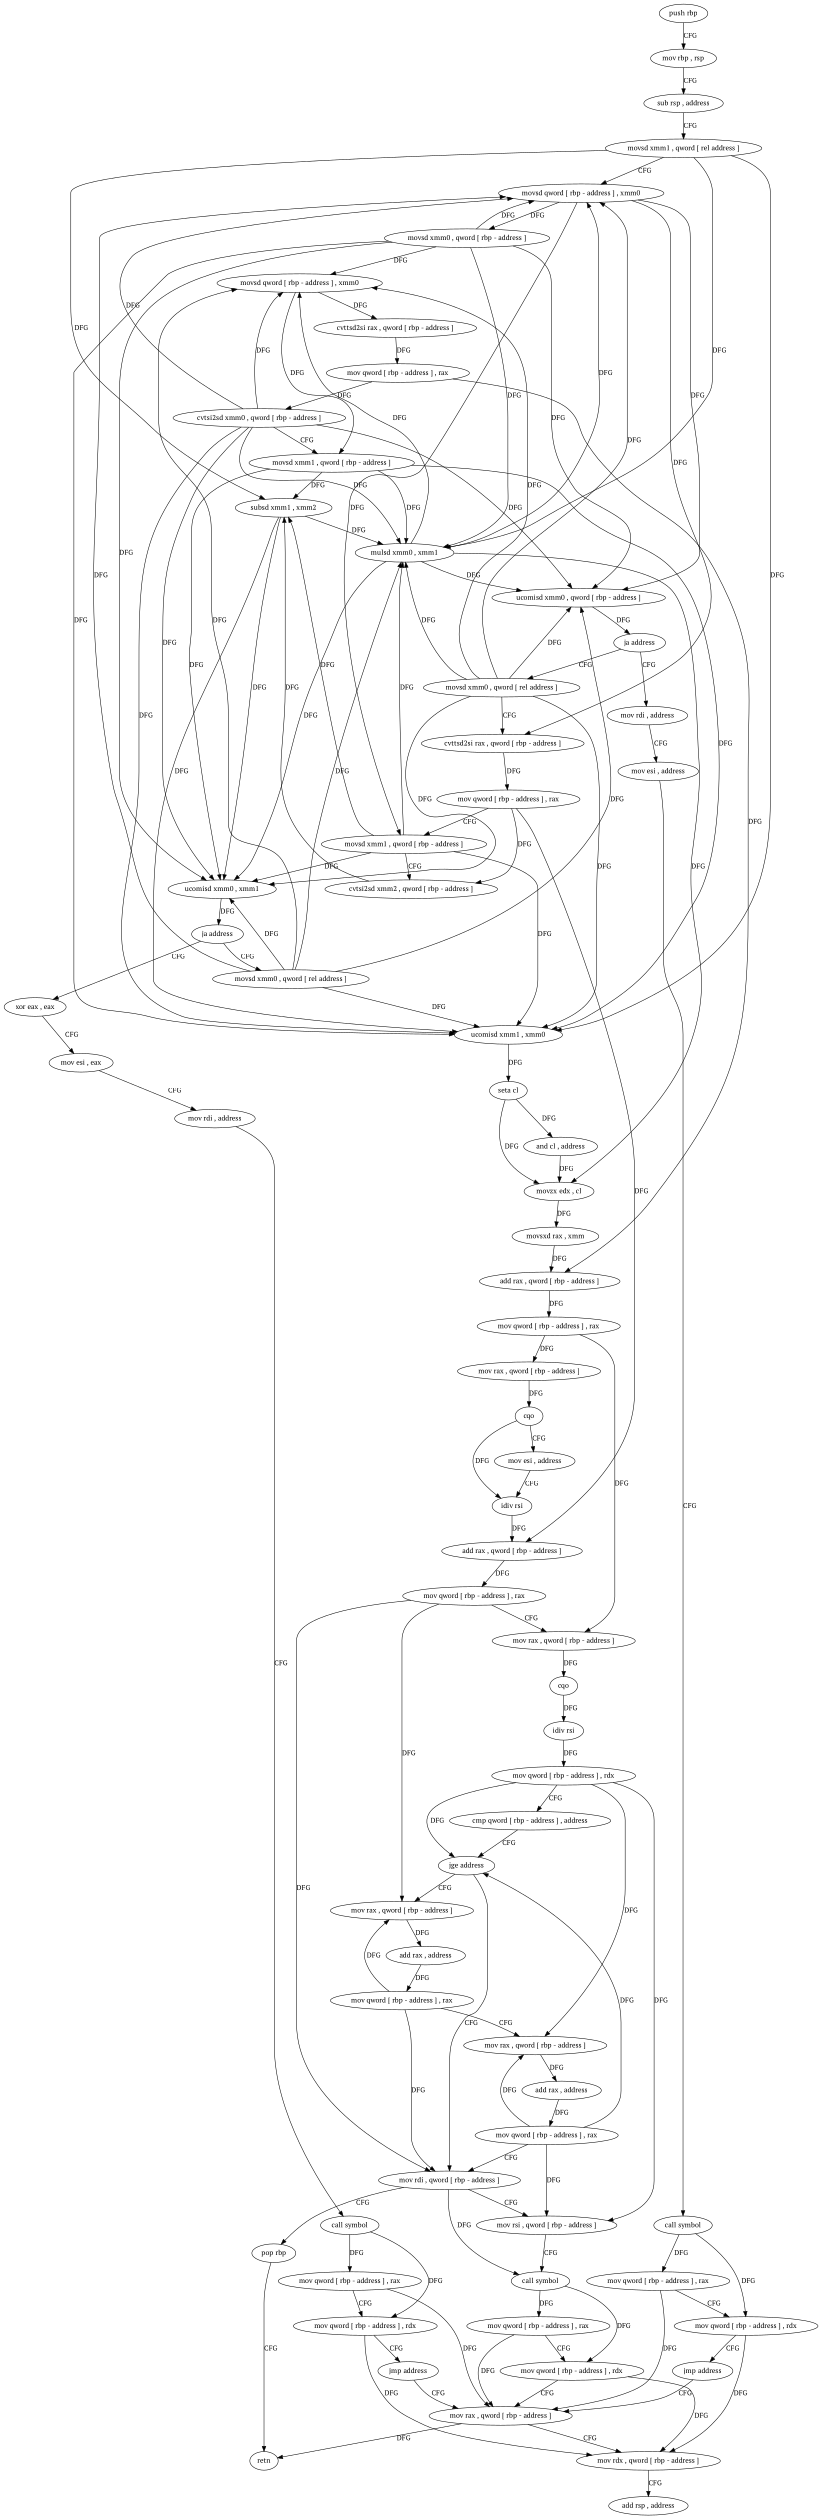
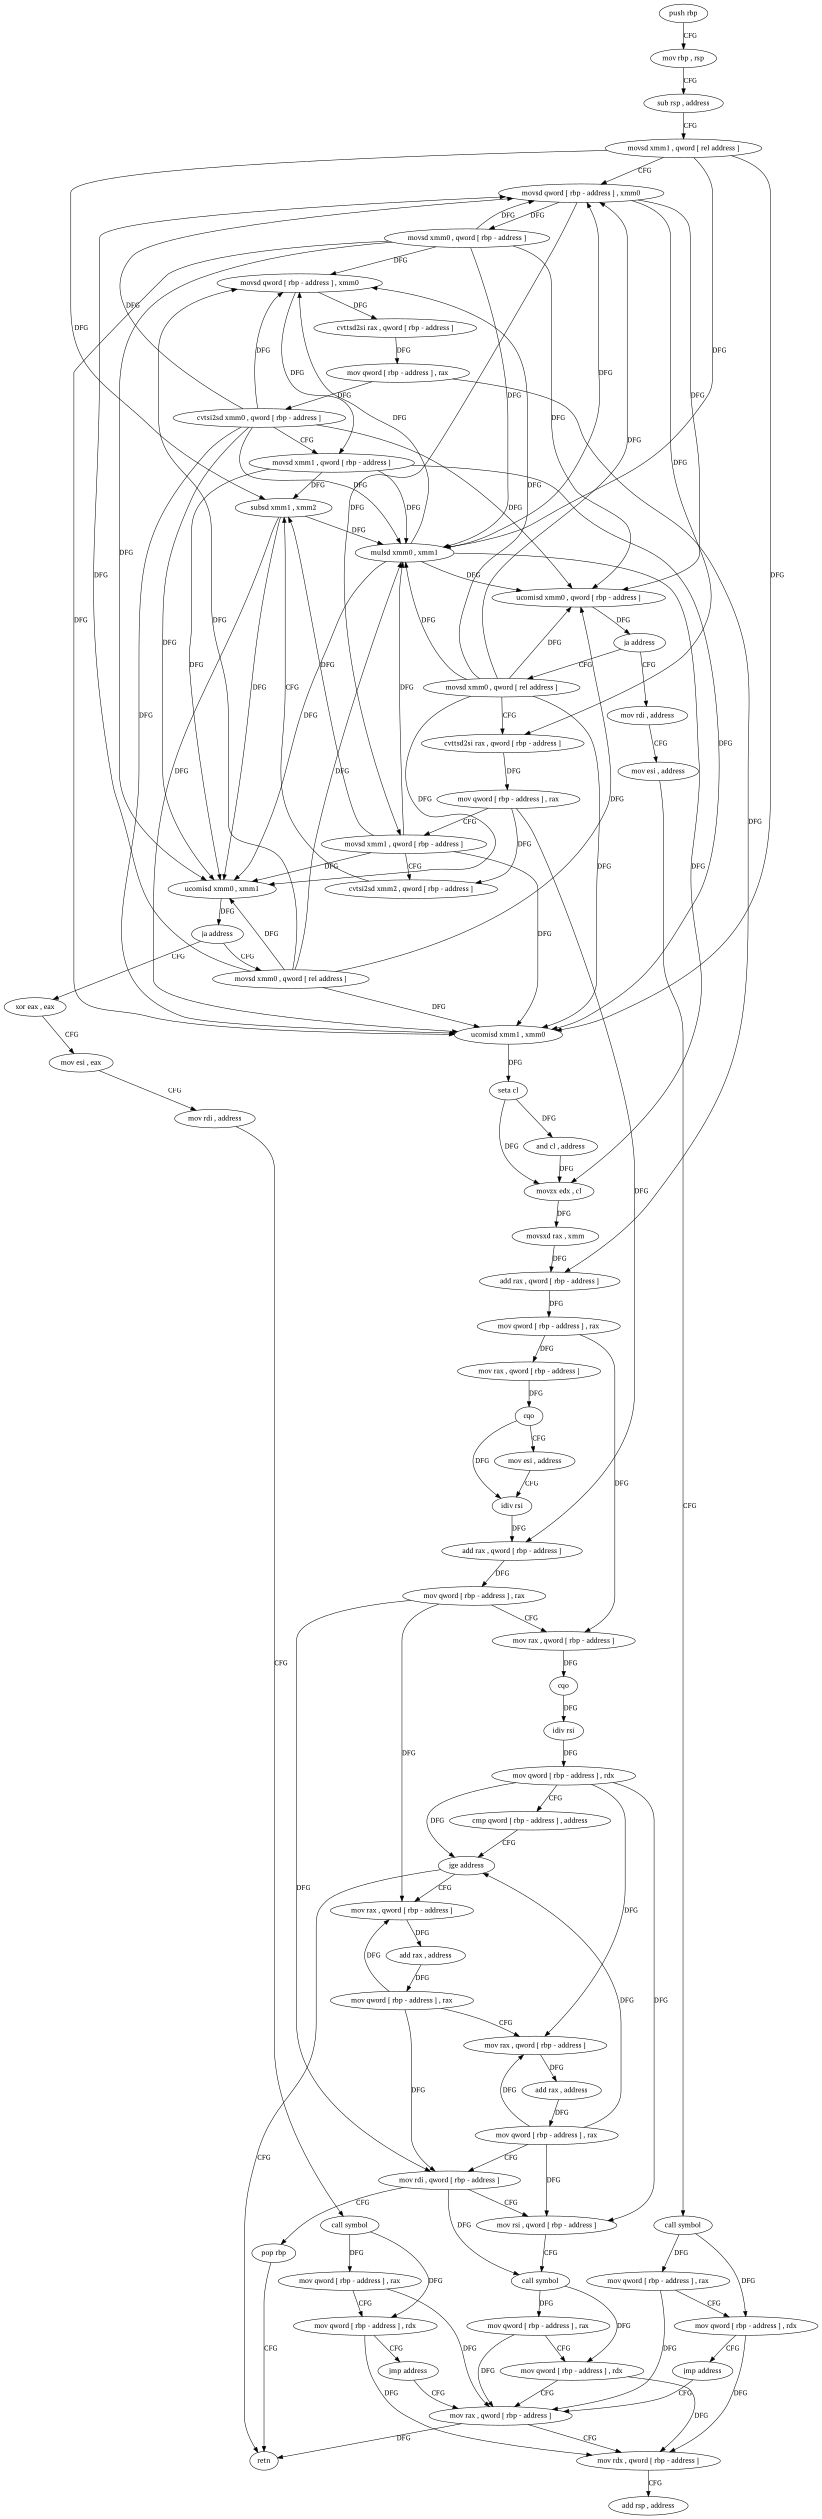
  digraph {
    fontname="PT Serif"
    node [fontname="PT Serif"]
    edge [fontname="PT Serif"]
    n1 [label="push rbp"]
    n2 [label="mov rbp , rsp"]
    n3 [label="sub rsp , address"]
    n4 [label="movsd xmm1 , qword [ rel address ]"]
    n5 [label="movsd qword [ rbp - address ] , xmm0"]
    n6 [label="subsd xmm1 , xmm2"]
    n7 [label="mulsd xmm0 , xmm1"]
    n8 [label="ucomisd xmm1 , xmm0"]
    n9 [label="movsd xmm0 , qword [ rbp - address ]"]
    n10 [label="ucomisd xmm0 , qword [ rbp - address ]"]
    n11 [label="cvttsd2si rax , qword [ rbp - address ]"]
    n12 [label="movsd xmm1 , qword [ rbp - address ]"]
    n13 [label="ucomisd xmm0 , xmm1"]
    n14 [label="ja address"]
    n15 [label="movsd qword [ rbp - address ] , xmm0"]
    n16 [label="movzx edx , cl"]
    n17 [label="seta cl"]
    n18 [label="ja address"]
    n19 [label="mov qword [ rbp - address ] , rax"]
    n20 [label="cvtsi2sd xmm2 , qword [ rbp - address ]"]
    n21 [label="cvttsd2si rax , qword [ rbp - address ]"]
    n22 [label="movsd xmm1 , qword [ rbp - address ]"]
    n23 [label="movsd xmm0 , qword [ rel address ]"]
    n24 [label="xor eax , eax"]
    n25 [label="mov esi , eax"]
    n26 [label="mov rdi , address"]
    n27 [label="movsd xmm0 , qword [ rel address ]"]
    n28 [label="mov rdi , address"]
    n29 [label="mov esi , address"]
    n30 [label="call symbol"]
    n31 [label="call symbol"]
    n32 [label="mov qword [ rbp - address ] , rax"]
    n33 [label="mov qword [ rbp - address ] , rdx"]
    n34 [label="mov rax , qword [ rbp - address ]"]
    n35 [label="jmp address"]
    n36 [label="mov rdx , qword [ rbp - address ]"]
    n37 [label=retn]
    n38 [label="add rsp , address"]
    n39 [label="add rax , qword [ rbp - address ]"]
    n40 [label="mov qword [ rbp - address ] , rax"]
    n41 [label="mov qword [ rbp - address ] , rax"]
    n42 [label="cvtsi2sd xmm0 , qword [ rbp - address ]"]
    n43 [label="add rax , qword [ rbp - address ]"]
    n44 [label="mov qword [ rbp - address ] , rax"]
    n45 [label="and cl , address"]
    n46 [label="movsxd rax , xmm"]
    n47 [label="mov rax , qword [ rbp - address ]"]
    n48 [label="mov rax , qword [ rbp - address ]"]
    n49 [label=cqo]
    n50 [label=cqo]
    n51 [label="mov esi , address"]
    n52 [label="idiv rsi"]
    n53 [label="mov rdi , qword [ rbp - address ]"]
    n54 [label="mov rax , qword [ rbp - address ]"]
    n55 [label="mov rsi , qword [ rbp - address ]"]
    n56 [label="call symbol"]
    n57 [label="pop rbp"]
    n58 [label="add rax , address"]
    n59 [label="idiv rsi"]
    n60 [label="mov qword [ rbp - address ] , rdx"]
    n61 [label="cmp qword [ rbp - address ] , address"]
    n62 [label="jge address"]
    n63 [label="mov rax , qword [ rbp - address ]"]
    n64 [label="add rax , address"]
    n65 [label="mov qword [ rbp - address ] , rax"]
    n66 [label="mov qword [ rbp - address ] , rdx"]
    n67 [label="mov qword [ rbp - address ] , rax"]
    n68 [label="mov qword [ rbp - address ] , rax"]
    n69 [label="mov qword [ rbp - address ] , rdx"]
    n70 [label="jmp address"]
    n71 [label="mov qword [ rbp - address ] , rax"]
    n1 -> n2 [label=CFG]
    n2 -> n3 [label=CFG]
    n3 -> n4 [label=CFG]
    n4 -> n5 [label=CFG]
    n4 -> n6 [label=DFG]
    n4 -> n7 [label=DFG]
    n4 -> n8 [label=DFG]
    n5 -> n9 [label=DFG]
    n5 -> n10 [label=DFG]
    n5 -> n11 [label=DFG]
    n5 -> n12 [label=DFG]
    n6 -> n7 [label=DFG]
    n6 -> n8 [label=DFG]
    n6 -> n13 [label=DFG]
    n7 -> n5 [label=DFG]
    n7 -> n10 [label=DFG]
    n7 -> n13 [label=DFG]
    n7 -> n15 [label=DFG]
    n7 -> n16 [label=DFG]
    n8 -> n17 [label=DFG]
    n9 -> n5 [label=DFG]
    n9 -> n7 [label=DFG]
    n9 -> n8 [label=DFG]
    n9 -> n10 [label=DFG]
    n9 -> n13 [label=DFG]
    n9 -> n15 [label=DFG]
    n10 -> n18 [label=DFG]
    n11 -> n19 [label=DFG]
    n12 -> n6 [label=DFG]
    n12 -> n7 [label=DFG]
    n12 -> n8 [label=DFG]
    n12 -> n13 [label=DFG]
    n12 -> n20 [label=CFG]
    n13 -> n14 [label=DFG]
    n14 -> n23 [label=CFG]
    n14 -> n24 [label=CFG]
    n15 -> n21 [label=DFG]
    n15 -> n22 [label=DFG]
    n16 -> n46 [label=DFG]
    n17 -> n16 [label=DFG]
    n17 -> n45 [label=DFG]
    n18 -> n27 [label=CFG]
    n18 -> n28 [label=CFG]
    n19 -> n12 [label=CFG]
    n19 -> n20 [label=DFG]
    n19 -> n39 [label=DFG]
-   n20 -> n6 [label=DFG]
+   n20 -> n6 [label=CFG]
    n21 -> n41 [label=DFG]
    n22 -> n6 [label=DFG]
    n22 -> n7 [label=DFG]
    n22 -> n8 [label=DFG]
    n22 -> n13 [label=DFG]
    n23 -> n5 [label=DFG]
    n23 -> n7 [label=DFG]
    n23 -> n8 [label=DFG]
    n23 -> n10 [label=DFG]
    n23 -> n13 [label=DFG]
    n23 -> n15 [label=DFG]
    n24 -> n25 [label=CFG]
    n25 -> n26 [label=CFG]
    n26 -> n31 [label=CFG]
    n27 -> n5 [label=DFG]
    n27 -> n7 [label=DFG]
    n27 -> n8 [label=DFG]
    n27 -> n10 [label=DFG]
    n27 -> n11 [label=CFG]
    n27 -> n13 [label=DFG]
    n27 -> n15 [label=DFG]
    n28 -> n29 [label=CFG]
    n29 -> n30 [label=CFG]
    n30 -> n68 [label=DFG]
    n30 -> n69 [label=DFG]
    n31 -> n32 [label=DFG]
    n31 -> n33 [label=DFG]
    n32 -> n33 [label=CFG]
    n32 -> n34 [label=DFG]
    n33 -> n35 [label=CFG]
    n33 -> n36 [label=DFG]
    n34 -> n36 [label=CFG]
    n34 -> n37 [label=DFG]
    n35 -> n34 [label=CFG]
    n36 -> n38 [label=CFG]
    n39 -> n40 [label=DFG]
    n40 -> n48 [label=CFG]
    n40 -> n53 [label=DFG]
    n40 -> n54 [label=DFG]
    n41 -> n42 [label=DFG]
    n41 -> n43 [label=DFG]
    n42 -> n5 [label=DFG]
    n42 -> n7 [label=DFG]
    n42 -> n8 [label=DFG]
    n42 -> n10 [label=DFG]
    n42 -> n13 [label=DFG]
    n42 -> n15 [label=DFG]
    n42 -> n22 [label=CFG]
    n43 -> n44 [label=DFG]
    n44 -> n47 [label=DFG]
    n44 -> n48 [label=DFG]
    n45 -> n16 [label=DFG]
    n46 -> n43 [label=DFG]
    n47 -> n49 [label=DFG]
    n48 -> n50 [label=DFG]
    n49 -> n51 [label=CFG]
    n49 -> n52 [label=DFG]
    n50 -> n59 [label=DFG]
    n51 -> n52 [label=CFG]
    n52 -> n39 [label=DFG]
    n53 -> n55 [label=CFG]
    n53 -> n56 [label=DFG]
    n53 -> n57 [label=CFG]
    n54 -> n58 [label=DFG]
    n55 -> n56 [label=CFG]
    n56 -> n65 [label=DFG]
    n56 -> n66 [label=DFG]
    n57 -> n37 [label=CFG]
    n58 -> n67 [label=DFG]
    n59 -> n60 [label=DFG]
    n60 -> n55 [label=DFG]
    n60 -> n61 [label=CFG]
    n60 -> n62 [label=DFG]
    n60 -> n63 [label=DFG]
    n61 -> n62 [label=CFG]
-   n62 -> n53 [label=CFG]
+   n62 -> n37 [label=CFG]
    n62 -> n54 [label=CFG]
    n63 -> n64 [label=DFG]
    n64 -> n71 [label=DFG]
    n65 -> n34 [label=DFG]
    n65 -> n66 [label=CFG]
    n66 -> n34 [label=CFG]
    n66 -> n36 [label=DFG]
    n67 -> n53 [label=DFG]
    n67 -> n54 [label=DFG]
    n67 -> n63 [label=CFG]
    n68 -> n34 [label=DFG]
    n68 -> n69 [label=CFG]
    n69 -> n36 [label=DFG]
    n69 -> n70 [label=CFG]
    n70 -> n34 [label=CFG]
    n71 -> n53 [label=CFG]
    n71 -> n55 [label=DFG]
    n71 -> n62 [label=DFG]
    n71 -> n63 [label=DFG]
  }
